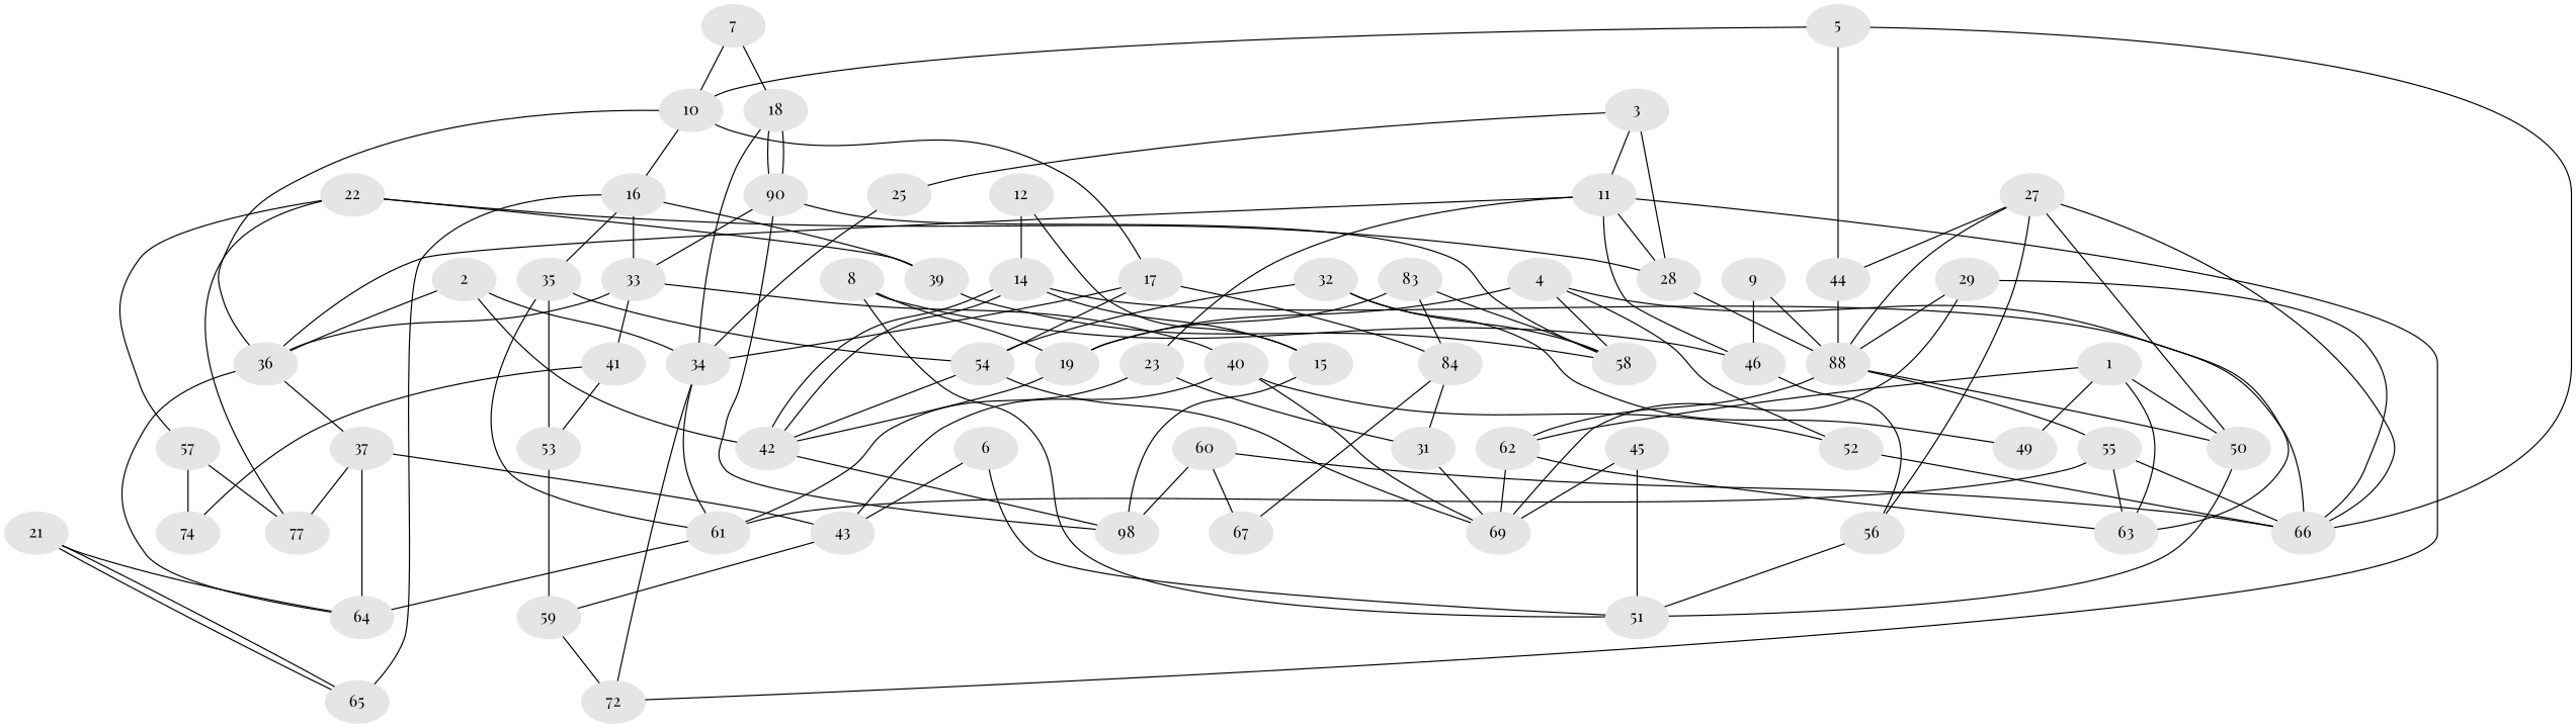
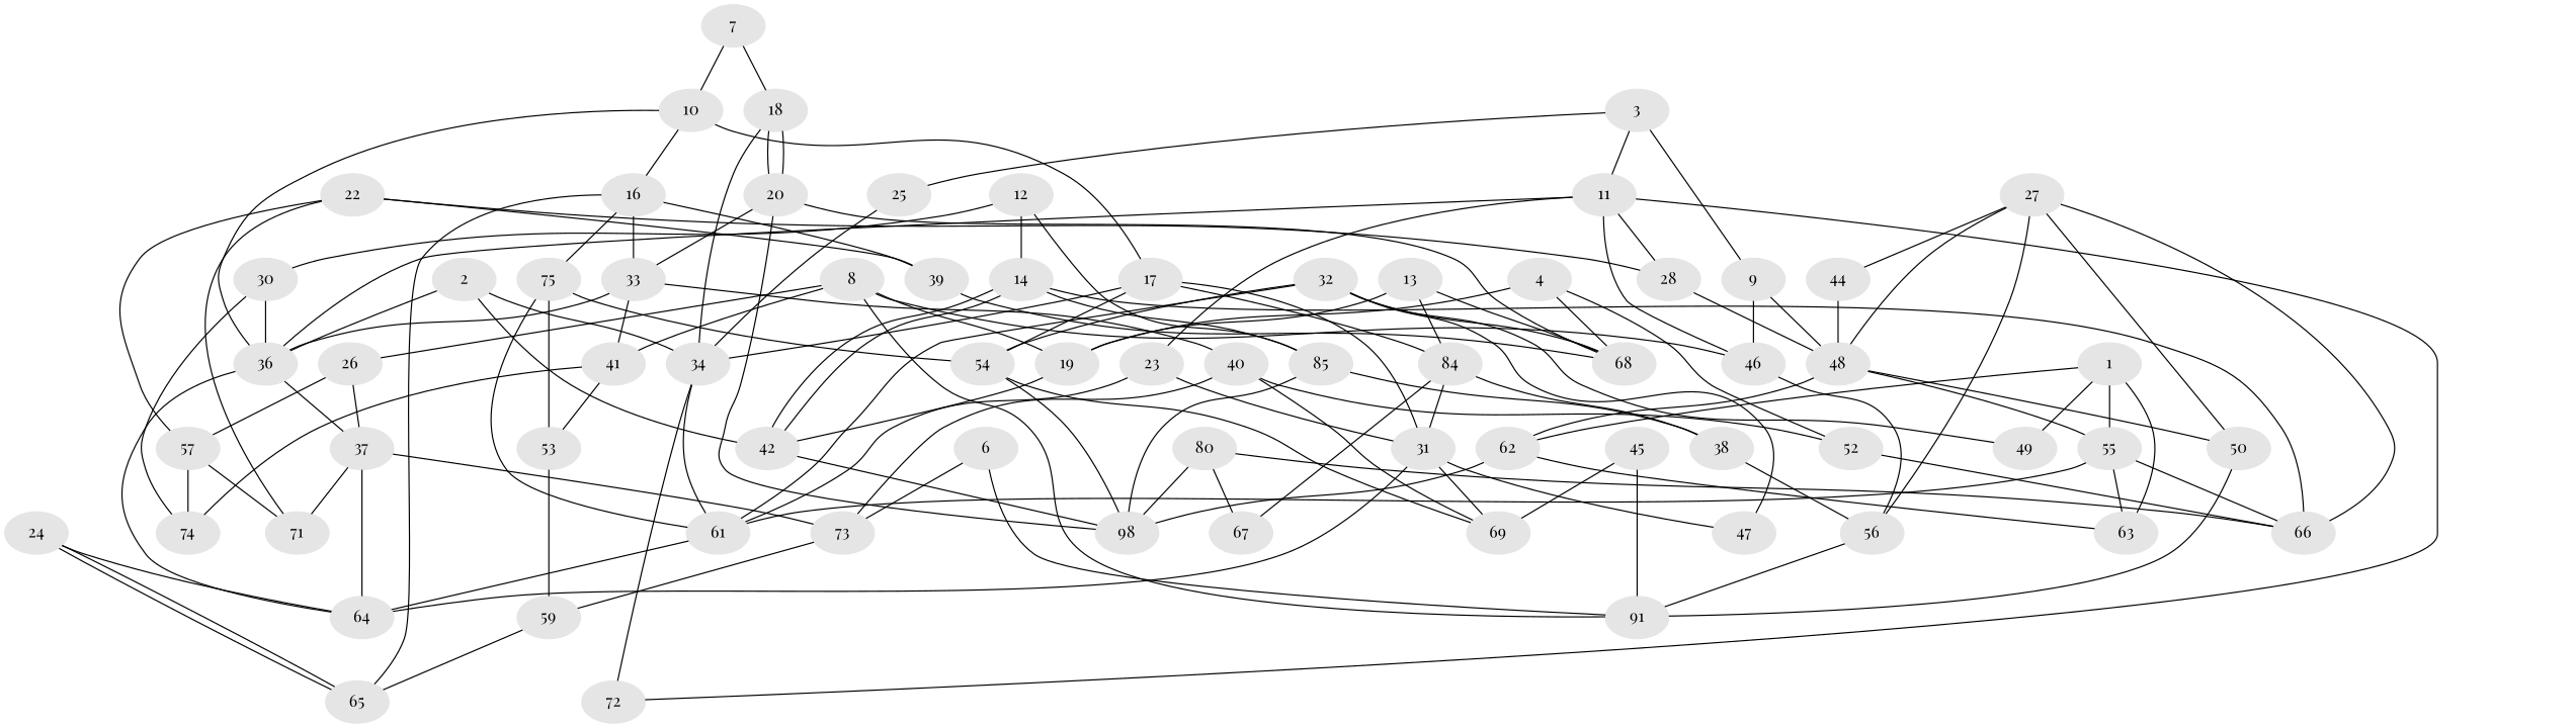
  graph {
    fontname="Playfair Display"
    node [color=gray90 fontname="Playfair Display" style=filled]
    edge [fontname="Playfair Display"]
    1
    49
    50
    62
    63
-   51
+   51 [label=91]
    69
    2
    34
    36
    42
    72
    61
    64
    37
    n16 [label=98]
    3
    9
    11
    25
    46
-   48 [label=88]
+   48
    23
    28
    4
    19
    52
-   58
+   58 [label=68]
    66
-   5
    10
    44
    16
    17
    6
-   43
+   43 [label=73]
    59
    7
    18
-   20 [label=90]
+   20
    8
+   26
    41
    57
    n45 [label=74]
    53
    56
    55
    33
-   35
+   35 [label=75]
    39
    65
    n53 [label=84]
    31
    54
    12
    14
-   15
-   13 [label=83]
+   15 [label=85]
+   30
+   38
+   13
    67
    40
-   21
+   47
+   21 [label=24]
    22
-   71 [label=77]
+   71
    27
-   29
    32
    45
-   60
+   60 [label=80]
    1 -- 49
-   1 -- 50
+   1 -- 55
    1 -- 62
    1 -- 63
    50 -- 51
    62 -- 63
-   62 -- 69
+   62 -- n16
    2 -- 34
    2 -- 36
    2 -- 42
    34 -- 72
    34 -- 61
    36 -- 64
    36 -- 37
    42 -- n16
    61 -- 64
    37 -- 64
    37 -- 43
    37 -- 71
-   3 -- 28
+   3 -- 9
    3 -- 11
    3 -- 25
    9 -- 46
    9 -- 48
    11 -- 36
    11 -- 72
    11 -- 46
    11 -- 23
    11 -- 28
    25 -- 34
    46 -- 56
    48 -- 50
    48 -- 62
    48 -- 55
    23 -- 61
    23 -- 31
    28 -- 48
-   4 -- 63
    4 -- 19
    4 -- 52
    4 -- 58
    19 -- 42
    52 -- 66
-   5 -- 66
-   5 -- 10
-   5 -- 44
    10 -- 36
    10 -- 16
    10 -- 17
    44 -- 48
    16 -- 33
    16 -- 35
    16 -- 39
    16 -- 65
    17 -- 34
    17 -- n53
+   17 -- 31
    17 -- 54
    6 -- 51
    6 -- 43
    43 -- 59
-   59 -- 72
+   59 -- 65
    7 -- 10
    7 -- 18
    18 -- 34
    18 -- 20
    18 -- 20
    20 -- n16
    20 -- 58
    20 -- 33
    8 -- 51
    8 -- 46
    8 -- 19
+   8 -- 26
+   8 -- 41
+   26 -- 37
+   26 -- 57
    41 -- n45
    41 -- 53
    57 -- n45
    57 -- 71
    53 -- 59
    56 -- 51
    55 -- 63
    55 -- 61
    55 -- 66
    33 -- 36
    33 -- 41
    33 -- 40
    35 -- 61
    35 -- 53
    35 -- 54
    39 -- 58
    n53 -- 31
+   n53 -- 38
    n53 -- 67
    31 -- 69
+   31 -- 64
+   31 -- 47
    54 -- 69
-   54 -- 42
+   54 -- n16
    12 -- 14
    12 -- 15
+   12 -- 30
    14 -- 42
    14 -- 42
    14 -- 66
    14 -- 15
    15 -- n16
+   15 -- 38
+   30 -- 36
+   30 -- n45
+   38 -- 56
    13 -- 19
    13 -- 58
    13 -- n53
    40 -- 69
    40 -- 52
    40 -- 43
    21 -- 64
    21 -- 65
    21 -- 65
    22 -- 28
    22 -- 57
    22 -- 39
    22 -- 71
    27 -- 50
    27 -- 48
    27 -- 66
    27 -- 44
    27 -- 56
-   29 -- 69
-   29 -- 48
-   29 -- 66
    32 -- 49
+   32 -- 61
    32 -- 58
    32 -- 54
+   32 -- 47
    45 -- 51
    45 -- 69
    60 -- n16
    60 -- 66
    60 -- 67
  }
